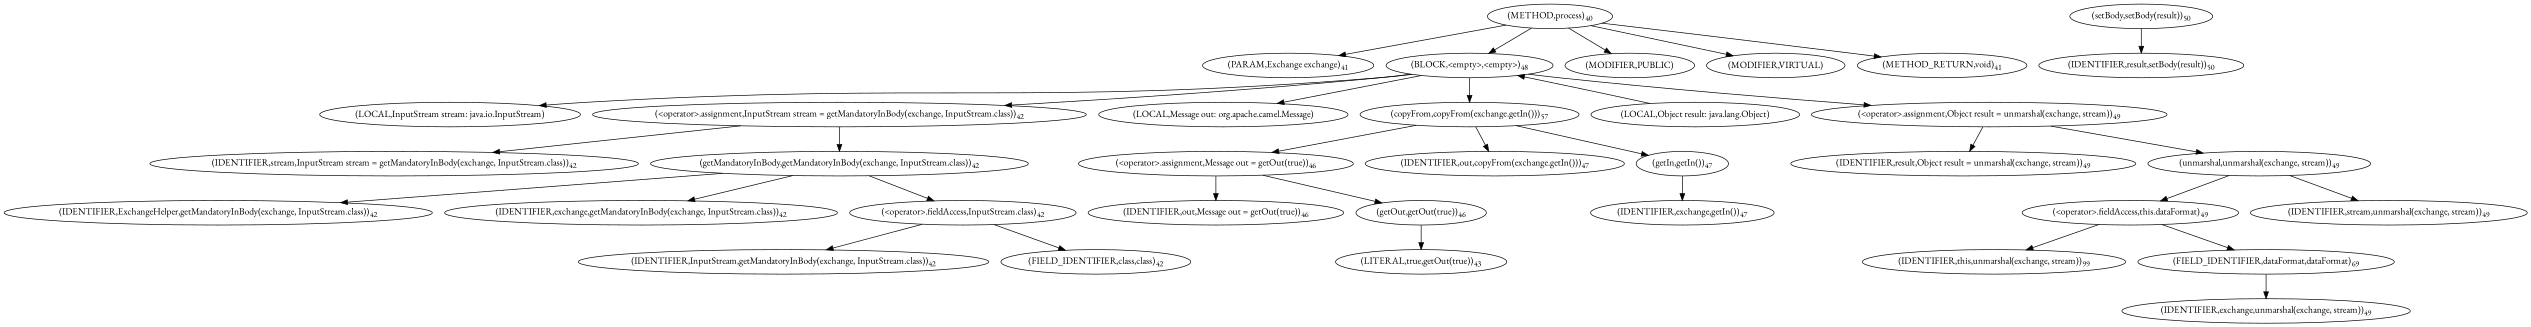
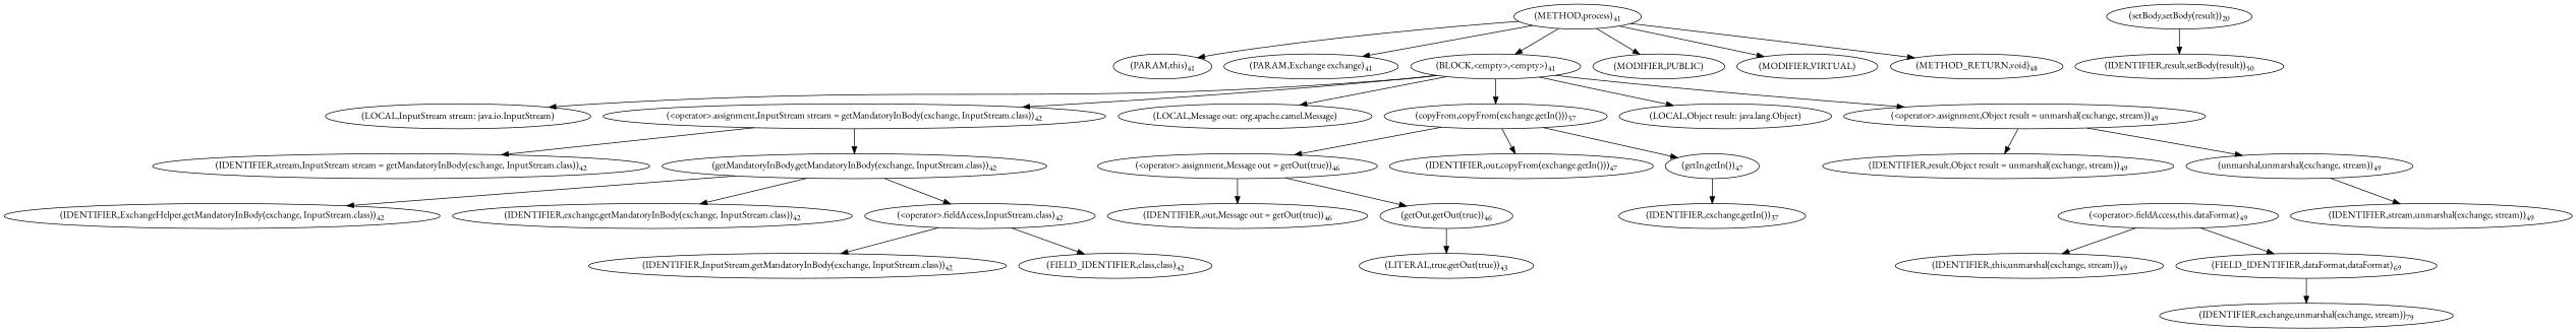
  digraph {
    fontname="EB Garamond"
    node [fontname="EB Garamond"]
    edge [fontname="EB Garamond"]
-   n1 [label=<(METHOD,process)<SUB>40</SUB>>]
+   n1 [label=<(METHOD,process)<SUB>41</SUB>>]
+   n2 [label=<(PARAM,this)<SUB>41</SUB>>]
    n3 [label=<(PARAM,Exchange exchange)<SUB>41</SUB>>]
-   n4 [label=<(BLOCK,&lt;empty&gt;,&lt;empty&gt;)<SUB>48</SUB>>]
+   n4 [label=<(BLOCK,&lt;empty&gt;,&lt;empty&gt;)<SUB>41</SUB>>]
    n5 [label=<(MODIFIER,PUBLIC)>]
    n6 [label=<(MODIFIER,VIRTUAL)>]
-   n7 [label=<(METHOD_RETURN,void)<SUB>41</SUB>>]
+   n7 [label=<(METHOD_RETURN,void)<SUB>48</SUB>>]
    n8 [label=<(LOCAL,InputStream stream: java.io.InputStream)>]
    n9 [label=<(&lt;operator&gt;.assignment,InputStream stream = getMandatoryInBody(exchange, InputStream.class))<SUB>42</SUB>>]
    n10 [label=<(LOCAL,Message out: org.apache.camel.Message)>]
    n11 [label=<(copyFrom,copyFrom(exchange.getIn()))<SUB>57</SUB>>]
    n12 [label=<(LOCAL,Object result: java.lang.Object)>]
    n13 [label=<(&lt;operator&gt;.assignment,Object result = unmarshal(exchange, stream))<SUB>49</SUB>>]
    n14 [label=<(IDENTIFIER,stream,InputStream stream = getMandatoryInBody(exchange, InputStream.class))<SUB>42</SUB>>]
    n15 [label=<(getMandatoryInBody,getMandatoryInBody(exchange, InputStream.class))<SUB>42</SUB>>]
    n16 [label=<(&lt;operator&gt;.assignment,Message out = getOut(true))<SUB>46</SUB>>]
    n17 [label=<(IDENTIFIER,out,Message out = getOut(true))<SUB>46</SUB>>]
    n18 [label=<(getOut,getOut(true))<SUB>46</SUB>>]
    n19 [label=<(IDENTIFIER,out,copyFrom(exchange.getIn()))<SUB>47</SUB>>]
    n20 [label=<(getIn,getIn())<SUB>47</SUB>>]
    n21 [label=<(IDENTIFIER,result,Object result = unmarshal(exchange, stream))<SUB>49</SUB>>]
    n22 [label=<(unmarshal,unmarshal(exchange, stream))<SUB>49</SUB>>]
-   n23 [label=<(setBody,setBody(result))<SUB>50</SUB>>]
+   n23 [label=<(setBody,setBody(result))<SUB>20</SUB>>]
    n24 [label=<(IDENTIFIER,result,setBody(result))<SUB>50</SUB>>]
    n25 [label=<(IDENTIFIER,ExchangeHelper,getMandatoryInBody(exchange, InputStream.class))<SUB>42</SUB>>]
    n26 [label=<(IDENTIFIER,exchange,getMandatoryInBody(exchange, InputStream.class))<SUB>42</SUB>>]
    n27 [label=<(&lt;operator&gt;.fieldAccess,InputStream.class)<SUB>42</SUB>>]
    n28 [label=<(IDENTIFIER,InputStream,getMandatoryInBody(exchange, InputStream.class))<SUB>42</SUB>>]
    n29 [label=<(FIELD_IDENTIFIER,class,class)<SUB>42</SUB>>]
    n30 [label=<(LITERAL,true,getOut(true))<SUB>43</SUB>>]
-   n31 [label=<(IDENTIFIER,exchange,getIn())<SUB>47</SUB>>]
+   n31 [label=<(IDENTIFIER,exchange,getIn())<SUB>37</SUB>>]
    n32 [label=<(&lt;operator&gt;.fieldAccess,this.dataFormat)<SUB>49</SUB>>]
    n33 [label=<(IDENTIFIER,stream,unmarshal(exchange, stream))<SUB>49</SUB>>]
-   n34 [label=<(IDENTIFIER,this,unmarshal(exchange, stream))<SUB>99</SUB>>]
+   n34 [label=<(IDENTIFIER,this,unmarshal(exchange, stream))<SUB>49</SUB>>]
    n35 [label=<(FIELD_IDENTIFIER,dataFormat,dataFormat)<SUB>69</SUB>>]
-   n36 [label=<(IDENTIFIER,exchange,unmarshal(exchange, stream))<SUB>49</SUB>>]
+   n36 [label=<(IDENTIFIER,exchange,unmarshal(exchange, stream))<SUB>79</SUB>>]
+   n1 -> n2
    n1 -> n3
    n1 -> n4
    n1 -> n5
    n1 -> n6
    n1 -> n7
    n4 -> n8
    n4 -> n9
    n4 -> n10
    n4 -> n11
-   n12 -> n4
+   n4 -> n12
    n4 -> n13
    n9 -> n14
    n9 -> n15
    n11 -> n16
    n11 -> n19
    n11 -> n20
    n13 -> n21
    n13 -> n22
    n15 -> n25
    n15 -> n26
    n15 -> n27
    n16 -> n17
    n16 -> n18
    n18 -> n30
    n20 -> n31
-   n22 -> n32
    n22 -> n33
    n23 -> n24
    n27 -> n28
    n27 -> n29
    n32 -> n34
    n32 -> n35
    n35 -> n36
  }
